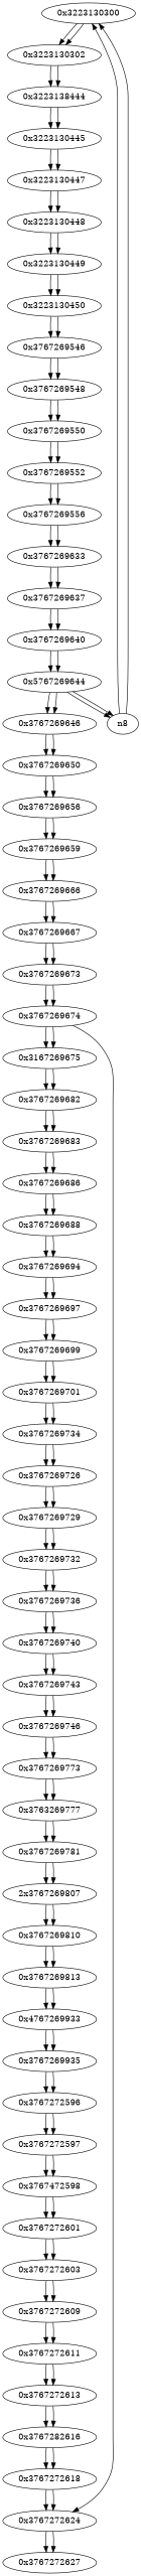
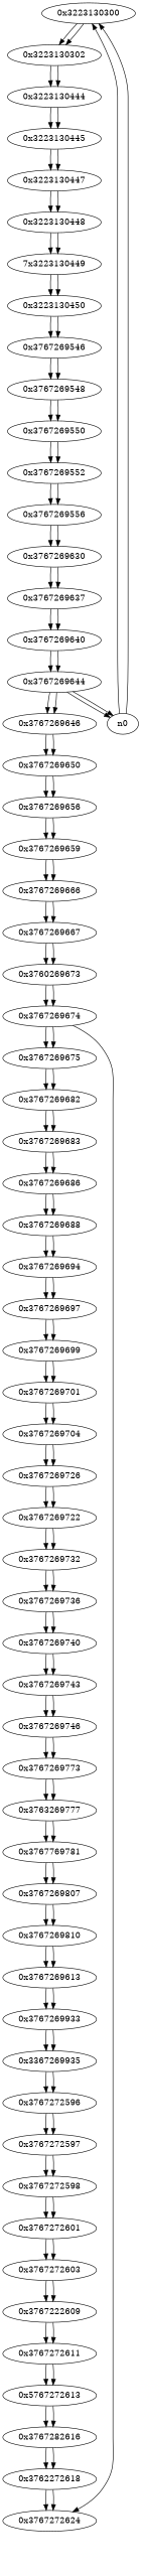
  digraph {
    n1 [label="0x3223130300"]
    n2 [label="0x3223130302"]
-   n3 [label="0x3223138444"]
+   n3 [label="0x3223130444"]
    n4 [label="0x3223130445"]
    n5 [label="0x3223130447"]
    n6 [label="0x3223130448"]
-   n7 [label="0x3223130449"]
+   n7 [label="7x3223130449"]
    n8 [label="0x3223130450"]
    n9 [label="0x3767269546"]
    n10 [label="0x3767269548"]
    n11 [label="0x3767269550"]
    n12 [label="0x3767269552"]
    n13 [label="0x3767269556"]
-   n14 [label="0x3767269633"]
+   n14 [label="0x3767269630"]
    n15 [label="0x3767269637"]
    n16 [label="0x3767269640"]
-   n17 [label="0x5767269644"]
+   n17 [label="0x3767269644"]
    n18 [label="0x3767269646"]
-   n0 [label=n8]
+   n0
    n19 [label="0x3767269650"]
    n20 [label="0x3767269656"]
    n21 [label="0x3767269659"]
    n22 [label="0x3767269666"]
    n23 [label="0x3767269667"]
-   n24 [label="0x3767269673"]
+   n24 [label="0x3760269673"]
    n25 [label="0x3767269674"]
-   n26 [label="0x3167269675"]
+   n26 [label="0x3767269675"]
    n61 [label="0x3767272624"]
    n27 [label="0x3767269682"]
    n28 [label="0x3767269683"]
    n29 [label="0x3767269686"]
    n30 [label="0x3767269688"]
    n31 [label="0x3767269694"]
    n32 [label="0x3767269697"]
    n33 [label="0x3767269699"]
    n34 [label="0x3767269701"]
-   n35 [label="0x3767269734"]
+   n35 [label="0x3767269704"]
    n36 [label="0x3767269726"]
-   n37 [label="0x3767269729"]
+   n37 [label="0x3767269722"]
    n38 [label="0x3767269732"]
    n39 [label="0x3767269736"]
    n40 [label="0x3767269740"]
    n41 [label="0x3767269743"]
    n42 [label="0x3767269746"]
    n43 [label="0x3767269773"]
    n44 [label="0x3763269777"]
-   n45 [label="0x3767269781"]
-   n46 [label="2x3767269807"]
+   n45 [label="0x3767769781"]
+   n46 [label="0x3767269807"]
    n47 [label="0x3767269810"]
-   n48 [label="0x3767269813"]
-   n49 [label="0x4767269933"]
-   n50 [label="0x3767269935"]
+   n48 [label="0x3767269613"]
+   n49 [label="0x3767269933"]
+   n50 [label="0x3367269935"]
    n51 [label="0x3767272596"]
    n52 [label="0x3767272597"]
-   n53 [label="0x3767472598"]
+   n53 [label="0x3767272598"]
    n54 [label="0x3767272601"]
    n55 [label="0x3767272603"]
-   n56 [label="0x3767272609"]
+   n56 [label="0x3767222609"]
    n57 [label="0x3767272611"]
-   n58 [label="0x3767272613"]
+   n58 [label="0x5767272613"]
    n59 [label="0x3767282616"]
-   n60 [label="0x3767272618"]
-   n62 [label="0x3767272627"]
+   n60 [label="0x3762272618"]
    n1 -> n2
    n1 -> n2
    n2 -> n3
    n2 -> n3
    n3 -> n4
    n3 -> n4
    n4 -> n5
    n4 -> n5
    n5 -> n6
    n5 -> n6
    n6 -> n7
    n6 -> n7
    n7 -> n8
    n7 -> n8
    n8 -> n9
    n8 -> n9
    n9 -> n10
    n9 -> n10
    n10 -> n11
    n10 -> n11
    n11 -> n12
    n11 -> n12
    n12 -> n13
    n12 -> n13
    n13 -> n14
    n13 -> n14
    n14 -> n15
    n14 -> n15
    n15 -> n16
    n15 -> n16
    n16 -> n17
    n16 -> n17
    n17 -> n18
    n17 -> n18
    n17 -> n0
    n17 -> n0
    n18 -> n19
    n18 -> n19
    n0 -> n1
    n0 -> n1
    n19 -> n20
    n19 -> n20
    n20 -> n21
    n20 -> n21
    n21 -> n22
    n21 -> n22
    n22 -> n23
    n22 -> n23
    n23 -> n24
    n23 -> n24
    n24 -> n25
    n24 -> n25
    n25 -> n26
    n25 -> n26
    n25 -> n61
    n26 -> n27
    n26 -> n27
-   n61 -> n62
-   n61 -> n62
    n27 -> n28
    n27 -> n28
    n28 -> n29
    n28 -> n29
    n29 -> n30
    n29 -> n30
    n30 -> n31
    n30 -> n31
    n31 -> n32
    n31 -> n32
    n32 -> n33
    n32 -> n33
    n33 -> n34
    n33 -> n34
    n34 -> n35
    n34 -> n35
    n35 -> n36
    n35 -> n36
    n36 -> n37
    n36 -> n37
    n37 -> n38
    n37 -> n38
    n38 -> n39
    n38 -> n39
    n39 -> n40
    n39 -> n40
    n40 -> n41
    n40 -> n41
    n41 -> n42
    n41 -> n42
    n42 -> n43
    n42 -> n43
    n43 -> n44
    n43 -> n44
    n44 -> n45
    n44 -> n45
    n45 -> n46
    n45 -> n46
    n46 -> n47
    n46 -> n47
    n47 -> n48
    n47 -> n48
    n48 -> n49
    n48 -> n49
    n49 -> n50
    n49 -> n50
    n50 -> n51
    n50 -> n51
    n51 -> n52
    n51 -> n52
    n52 -> n53
    n52 -> n53
    n53 -> n54
    n53 -> n54
    n54 -> n55
    n54 -> n55
    n55 -> n56
    n55 -> n56
    n56 -> n57
    n56 -> n57
    n57 -> n58
    n57 -> n58
    n58 -> n59
    n58 -> n59
    n59 -> n60
    n59 -> n60
    n60 -> n61
    n60 -> n61
  }
